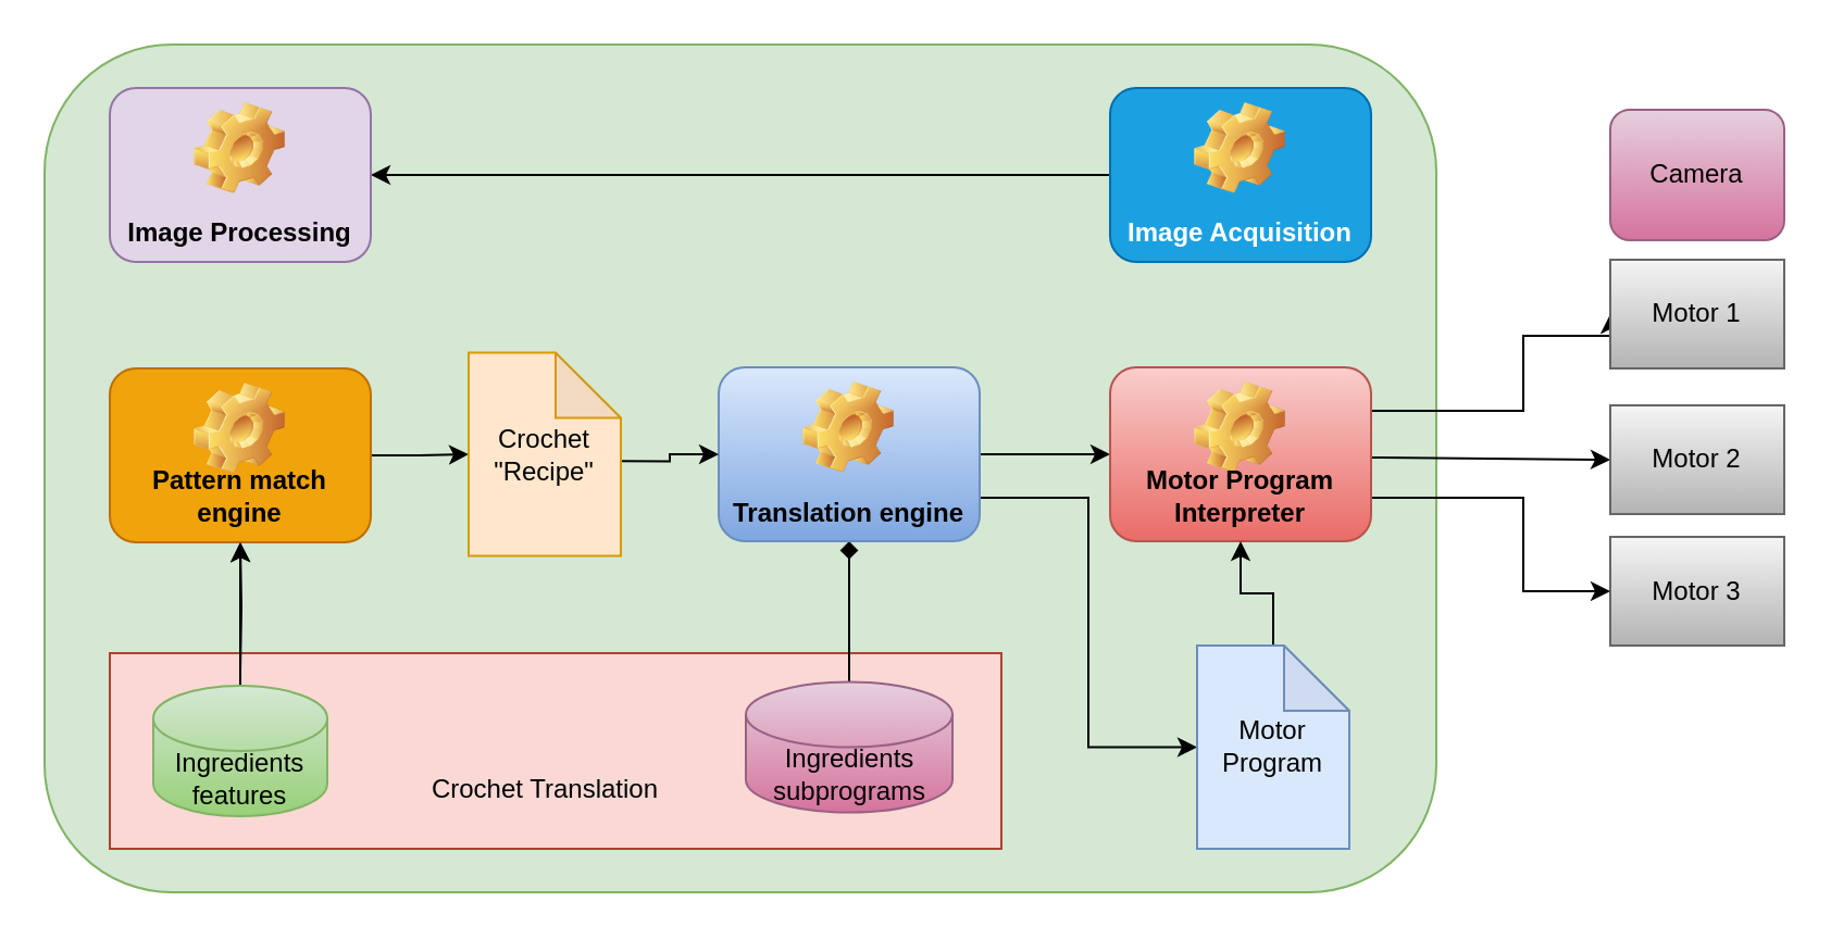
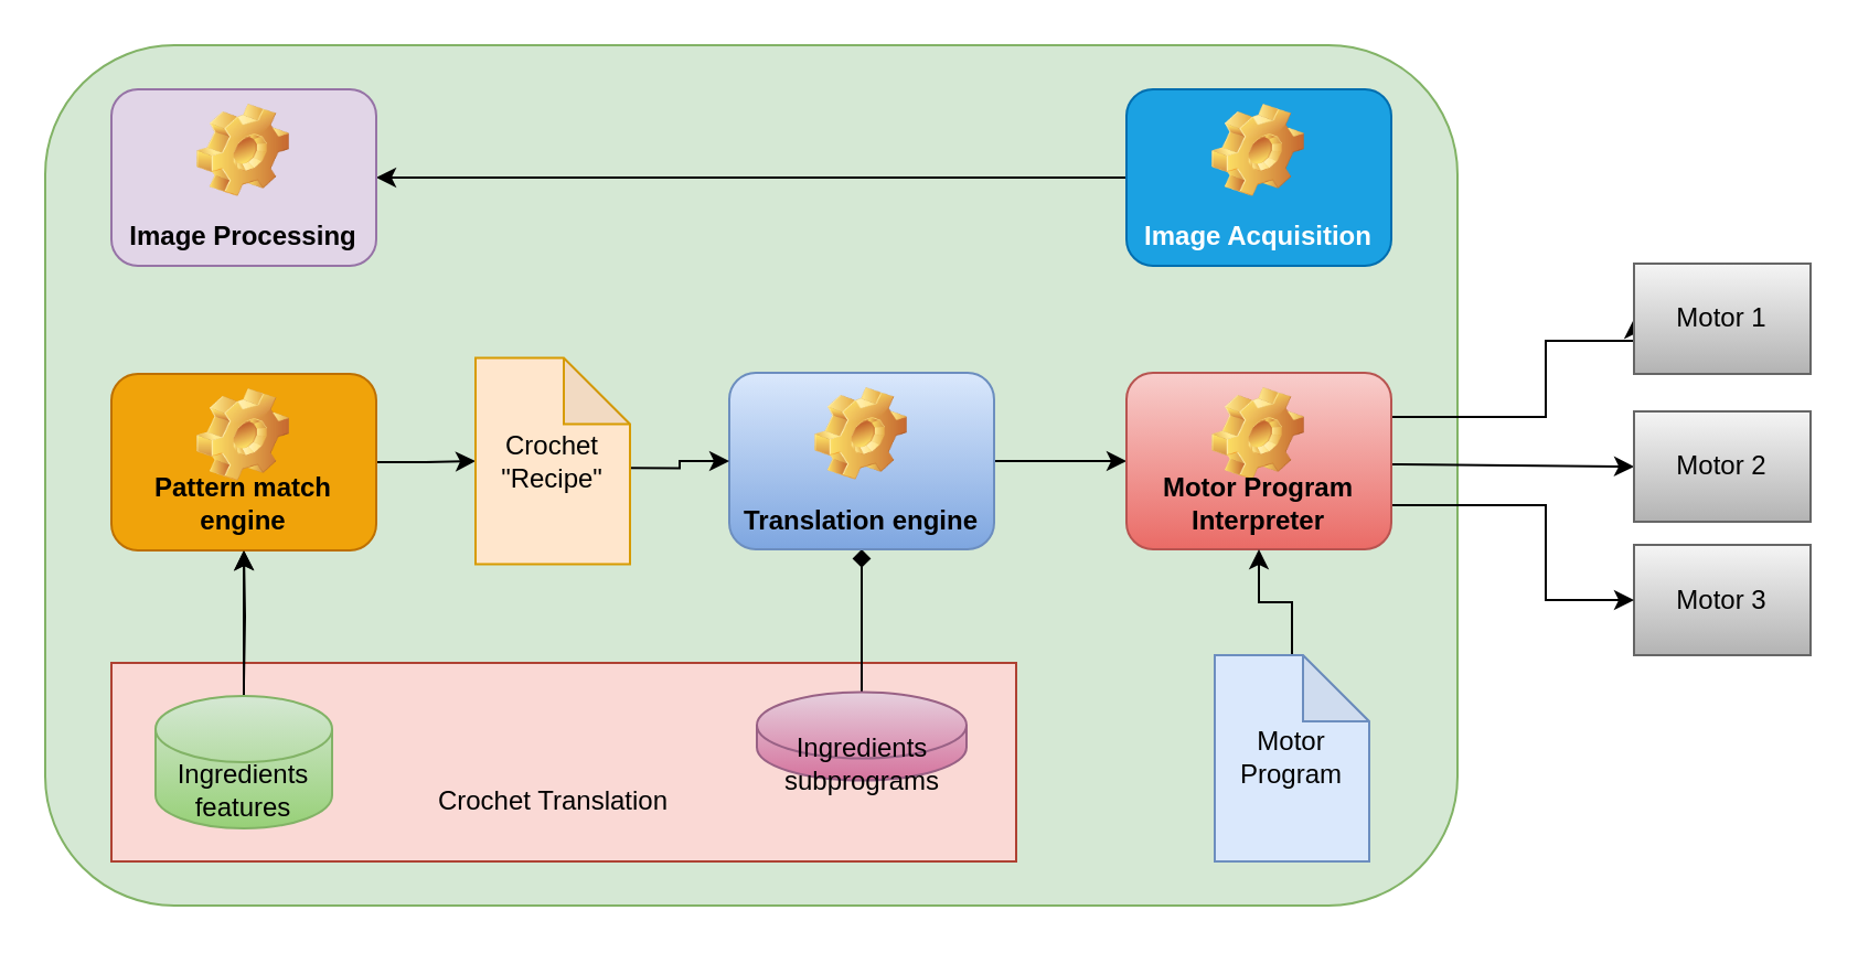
  <mxCell id="0" />
  <mxCell id="1" parent="0" />
  <mxCell id="2" value="" style="rounded=1;whiteSpace=wrap;html=1;fillColor=#d5e8d4;strokeColor=#82b366;" vertex="1" parent="1"><mxGeometry x="20" y="20" width="640" height="390" as="geometry" /></mxCell>
  <mxCell id="3" value="" style="rounded=0;whiteSpace=wrap;html=1;fillColor=#fad9d5;strokeColor=#ae4132;" vertex="1" parent="1"><mxGeometry x="50" y="300" width="410" height="90" as="geometry" /></mxCell>
- <mxCell id="4" value="Camera" style="rounded=1;whiteSpace=wrap;html=1;fillColor=#e6d0de;gradientColor=#d5739d;strokeColor=#996185;" vertex="1" parent="1"><mxGeometry x="740" y="50" width="80" height="60" as="geometry" /></mxCell>
  <mxCell id="5" style="edgeStyle=orthogonalEdgeStyle;rounded=0;orthogonalLoop=1;jettySize=auto;html=1;entryX=1;entryY=0.5;entryDx=0;entryDy=0;" edge="1" parent="1" source="24" target="25"><mxGeometry relative="1" as="geometry" /></mxCell>
  <mxCell id="6" style="edgeStyle=orthogonalEdgeStyle;rounded=0;orthogonalLoop=1;jettySize=auto;html=1;exitX=0.5;exitY=0;exitDx=0;exitDy=0;" edge="1" parent="1" target="8"><mxGeometry relative="1" as="geometry"><mxPoint x="110" y="309" as="sourcePoint" /></mxGeometry></mxCell>
  <mxCell id="7" style="edgeStyle=orthogonalEdgeStyle;rounded=0;orthogonalLoop=1;jettySize=auto;html=1;exitX=1;exitY=0.5;exitDx=0;exitDy=0;entryX=0;entryY=0.5;entryDx=0;entryDy=0;entryPerimeter=0;" edge="1" parent="1" source="8" target="27"><mxGeometry relative="1" as="geometry"><mxPoint x="210" y="209" as="targetPoint" /></mxGeometry></mxCell>
  <mxCell id="8" value="Pattern match engine" style="label;whiteSpace=wrap;html=1;align=center;verticalAlign=bottom;spacingLeft=0;spacingBottom=4;imageAlign=center;imageVerticalAlign=top;image=img/clipart/Gear_128x128.png;fillColor=#f0a30a;strokeColor=#BD7000;fontColor=#000000;" vertex="1" parent="1"><mxGeometry x="50" y="169" width="120" height="80" as="geometry" /></mxCell>
  <mxCell id="9" style="edgeStyle=orthogonalEdgeStyle;rounded=0;orthogonalLoop=1;jettySize=auto;html=1;exitX=1;exitY=0.5;exitDx=0;exitDy=0;entryX=0;entryY=0.5;entryDx=0;entryDy=0;" edge="1" parent="1" source="23" target="21"><mxGeometry relative="1" as="geometry"><mxPoint x="470" y="209" as="sourcePoint" /><mxPoint x="520" y="208.5" as="targetPoint" /></mxGeometry></mxCell>
  <mxCell id="10" style="edgeStyle=orthogonalEdgeStyle;rounded=0;orthogonalLoop=1;jettySize=auto;html=1;entryX=0.5;entryY=1;entryDx=0;entryDy=0;exitX=0.5;exitY=0;exitDx=0;exitDy=0;exitPerimeter=0;endArrow=diamond;" edge="1" parent="1" source="17" target="23"><mxGeometry relative="1" as="geometry"><mxPoint x="390" y="320" as="sourcePoint" /><mxPoint x="400" y="239" as="targetPoint" /></mxGeometry></mxCell>
  <mxCell id="11" style="edgeStyle=orthogonalEdgeStyle;rounded=0;orthogonalLoop=1;jettySize=auto;html=1;entryX=0;entryY=0.5;entryDx=0;entryDy=0;exitX=1;exitY=0.25;exitDx=0;exitDy=0;" edge="1" parent="1" target="14"><mxGeometry relative="1" as="geometry"><mxPoint x="629" y="188.5" as="sourcePoint" /><Array as="points"><mxPoint x="700" y="188" /><mxPoint x="700" y="154" /></Array></mxGeometry></mxCell>
  <mxCell id="12" style="edgeStyle=orthogonalEdgeStyle;rounded=0;orthogonalLoop=1;jettySize=auto;html=1;exitX=1;exitY=0.5;exitDx=0;exitDy=0;entryX=0;entryY=0.5;entryDx=0;entryDy=0;" edge="1" parent="1" target="18"><mxGeometry relative="1" as="geometry"><mxPoint x="629" y="208.5" as="sourcePoint" /><Array as="points"><mxPoint x="629" y="210" /><mxPoint x="740" y="210" /></Array></mxGeometry></mxCell>
  <mxCell id="13" value="Crochet Translation" style="text;html=1;strokeColor=none;fillColor=none;align=center;verticalAlign=middle;whiteSpace=wrap;rounded=0;" vertex="1" parent="1"><mxGeometry x="177.5" y="350" width="145" height="26" as="geometry" /></mxCell>
  <mxCell id="14" value="Motor 1" style="rounded=0;whiteSpace=wrap;html=1;fillColor=#f5f5f5;gradientColor=#b3b3b3;strokeColor=#666666;" vertex="1" parent="1"><mxGeometry x="740" y="119" width="80" height="50" as="geometry" /></mxCell>
  <mxCell id="15" value="" style="edgeStyle=orthogonalEdgeStyle;rounded=0;orthogonalLoop=1;jettySize=auto;html=1;exitX=0.5;exitY=0;exitDx=0;exitDy=0;exitPerimeter=0;" edge="1" parent="1" source="16" target="8"><mxGeometry relative="1" as="geometry"><mxPoint x="110" y="330" as="sourcePoint" /></mxGeometry></mxCell>
  <mxCell id="16" value="Ingredients features" style="shape=cylinder3;whiteSpace=wrap;html=1;boundedLbl=1;backgroundOutline=1;size=15;fillColor=#d5e8d4;gradientColor=#97d077;strokeColor=#82b366;" vertex="1" parent="1"><mxGeometry x="70" y="315" width="80" height="60" as="geometry" /></mxCell>
- <mxCell id="17" value="Ingredients&lt;br&gt;subprograms" style="shape=cylinder3;whiteSpace=wrap;html=1;boundedLbl=1;backgroundOutline=1;size=15;fillColor=#e6d0de;gradientColor=#d5739d;strokeColor=#996185;" vertex="1" parent="1"><mxGeometry x="342.5" y="313.25" width="95" height="60" as="geometry" /></mxCell>
+ <mxCell id="17" value="Ingredients&lt;br&gt;subprograms" style="shape=cylinder3;whiteSpace=wrap;html=1;boundedLbl=1;backgroundOutline=1;size=15;fillColor=#e6d0de;gradientColor=#d5739d;strokeColor=#996185;" vertex="1" parent="1"><mxGeometry x="342.5" y="313.25" width="95" height="40" as="geometry" /></mxCell>
  <mxCell id="18" value="Motor 2" style="rounded=0;whiteSpace=wrap;html=1;fillColor=#f5f5f5;gradientColor=#b3b3b3;strokeColor=#666666;" vertex="1" parent="1"><mxGeometry x="740" y="186" width="80" height="50" as="geometry" /></mxCell>
  <mxCell id="19" value="Motor 3" style="rounded=0;whiteSpace=wrap;html=1;fillColor=#f5f5f5;gradientColor=#b3b3b3;strokeColor=#666666;" vertex="1" parent="1"><mxGeometry x="740" y="246.5" width="80" height="50" as="geometry" /></mxCell>
  <mxCell id="20" style="edgeStyle=orthogonalEdgeStyle;rounded=0;orthogonalLoop=1;jettySize=auto;html=1;exitX=1;exitY=0.75;exitDx=0;exitDy=0;entryX=0;entryY=0.5;entryDx=0;entryDy=0;" edge="1" parent="1" target="19"><mxGeometry relative="1" as="geometry"><mxPoint x="629" y="228.5" as="sourcePoint" /><Array as="points"><mxPoint x="700" y="228" /><mxPoint x="700" y="272" /></Array></mxGeometry></mxCell>
  <mxCell id="21" value="Motor Program Interpreter" style="label;whiteSpace=wrap;html=1;align=center;verticalAlign=bottom;spacingLeft=0;spacingBottom=4;imageAlign=center;imageVerticalAlign=top;image=img/clipart/Gear_128x128.png;fillColor=#f8cecc;strokeColor=#b85450;gradientColor=#ea6b66;" vertex="1" parent="1"><mxGeometry x="510" y="168.5" width="120" height="80" as="geometry" /></mxCell>
- <mxCell id="22" style="edgeStyle=orthogonalEdgeStyle;rounded=0;orthogonalLoop=1;jettySize=auto;html=1;exitX=1;exitY=0.75;exitDx=0;exitDy=0;entryX=0;entryY=0.5;entryDx=0;entryDy=0;entryPerimeter=0;" edge="1" parent="1" source="23" target="29"><mxGeometry relative="1" as="geometry" /></mxCell>
  <mxCell id="23" value="&lt;span style=&quot;text-align: left;&quot;&gt;Translation engine&lt;/span&gt;" style="label;whiteSpace=wrap;html=1;align=center;verticalAlign=bottom;spacingLeft=0;spacingBottom=4;imageAlign=center;imageVerticalAlign=top;image=img/clipart/Gear_128x128.png;fillColor=#dae8fc;gradientColor=#7ea6e0;strokeColor=#6c8ebf;" vertex="1" parent="1"><mxGeometry x="330" y="168.5" width="120" height="80" as="geometry" /></mxCell>
  <mxCell id="24" value="&lt;span style=&quot;&quot;&gt;Image Acquisition&lt;/span&gt;" style="label;whiteSpace=wrap;html=1;align=center;verticalAlign=bottom;spacingLeft=0;spacingBottom=4;imageAlign=center;imageVerticalAlign=top;image=img/clipart/Gear_128x128.png;fontStyle=1;fillColor=#1ba1e2;strokeColor=#006EAF;fontColor=#ffffff;" vertex="1" parent="1"><mxGeometry x="510" y="40" width="120" height="80" as="geometry" /></mxCell>
  <mxCell id="25" value="&lt;span style=&quot;&quot;&gt;Image Processing&lt;/span&gt;" style="label;whiteSpace=wrap;html=1;align=center;verticalAlign=bottom;spacingLeft=0;spacingBottom=4;imageAlign=center;imageVerticalAlign=top;image=img/clipart/Gear_128x128.png;fontStyle=1;fillColor=#e1d5e7;strokeColor=#9673a6;" vertex="1" parent="1"><mxGeometry x="50" y="40" width="120" height="80" as="geometry" /></mxCell>
  <mxCell id="26" value="" style="edgeStyle=orthogonalEdgeStyle;rounded=0;orthogonalLoop=1;jettySize=auto;html=1;exitX=0.991;exitY=0.534;exitDx=0;exitDy=0;exitPerimeter=0;" edge="1" parent="1" source="27" target="23"><mxGeometry relative="1" as="geometry"><mxPoint x="280" y="220" as="sourcePoint" /></mxGeometry></mxCell>
  <mxCell id="27" value="Crochet &quot;Recipe&quot;" style="shape=note;whiteSpace=wrap;html=1;backgroundOutline=1;darkOpacity=0.05;fillColor=#ffe6cc;strokeColor=#d79b00;" vertex="1" parent="1"><mxGeometry x="215" y="161.75" width="70" height="93.5" as="geometry" /></mxCell>
  <mxCell id="28" style="edgeStyle=orthogonalEdgeStyle;rounded=0;orthogonalLoop=1;jettySize=auto;html=1;exitX=0.5;exitY=0;exitDx=0;exitDy=0;exitPerimeter=0;fontSize=16;" edge="1" parent="1" source="29" target="21"><mxGeometry relative="1" as="geometry" /></mxCell>
  <mxCell id="29" value="Motor Program" style="shape=note;whiteSpace=wrap;html=1;backgroundOutline=1;darkOpacity=0.05;fillColor=#dae8fc;strokeColor=#6c8ebf;" vertex="1" parent="1"><mxGeometry x="550" y="296.5" width="70" height="93.5" as="geometry" /></mxCell>
